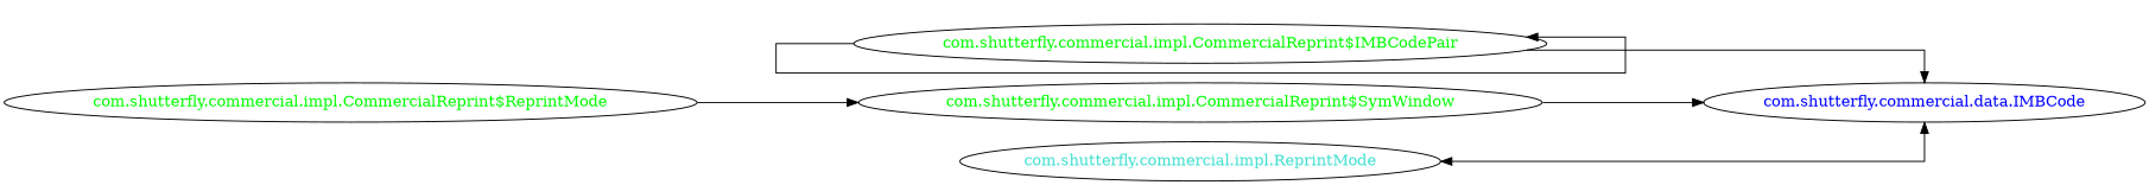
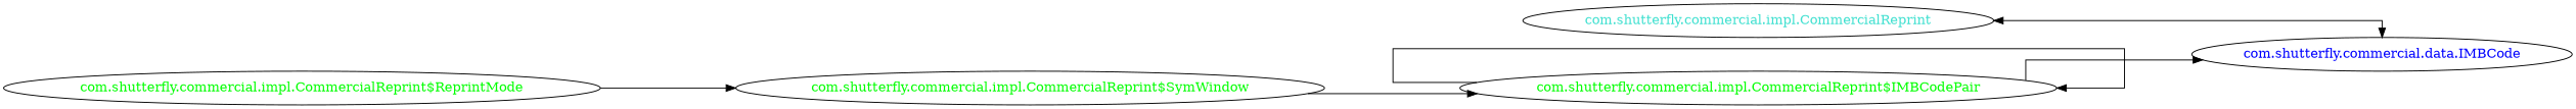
  digraph {
    concentrate=true
    rankdir=LR
    ranksep=2.0
    splines=ortho
    node [fontcolor=green]
    "com.shutterfly.commercial.impl.CommercialReprint$IMBCodePair"
    "com.shutterfly.commercial.data.IMBCode" [fontcolor=blue]
    "com.shutterfly.commercial.impl.CommercialReprint$ReprintMode"
    "com.shutterfly.commercial.impl.CommercialReprint$SymWindow"
-   "com.shutterfly.commercial.impl.CommercialReprint" [fontcolor=turquoise label="com.shutterfly.commercial.impl.ReprintMode"]
+   "com.shutterfly.commercial.impl.CommercialReprint" [fontcolor=turquoise]
    "com.shutterfly.commercial.impl.CommercialReprint$IMBCodePair" -> "com.shutterfly.commercial.impl.CommercialReprint$IMBCodePair"
    "com.shutterfly.commercial.impl.CommercialReprint$IMBCodePair" -> "com.shutterfly.commercial.data.IMBCode"
    "com.shutterfly.commercial.impl.CommercialReprint$ReprintMode" -> "com.shutterfly.commercial.impl.CommercialReprint$SymWindow"
-   "com.shutterfly.commercial.impl.CommercialReprint$SymWindow" -> "com.shutterfly.commercial.data.IMBCode"
+   "com.shutterfly.commercial.impl.CommercialReprint$SymWindow" -> "com.shutterfly.commercial.impl.CommercialReprint$IMBCodePair"
    "com.shutterfly.commercial.impl.CommercialReprint" -> "com.shutterfly.commercial.data.IMBCode" [dir=both]
  }
